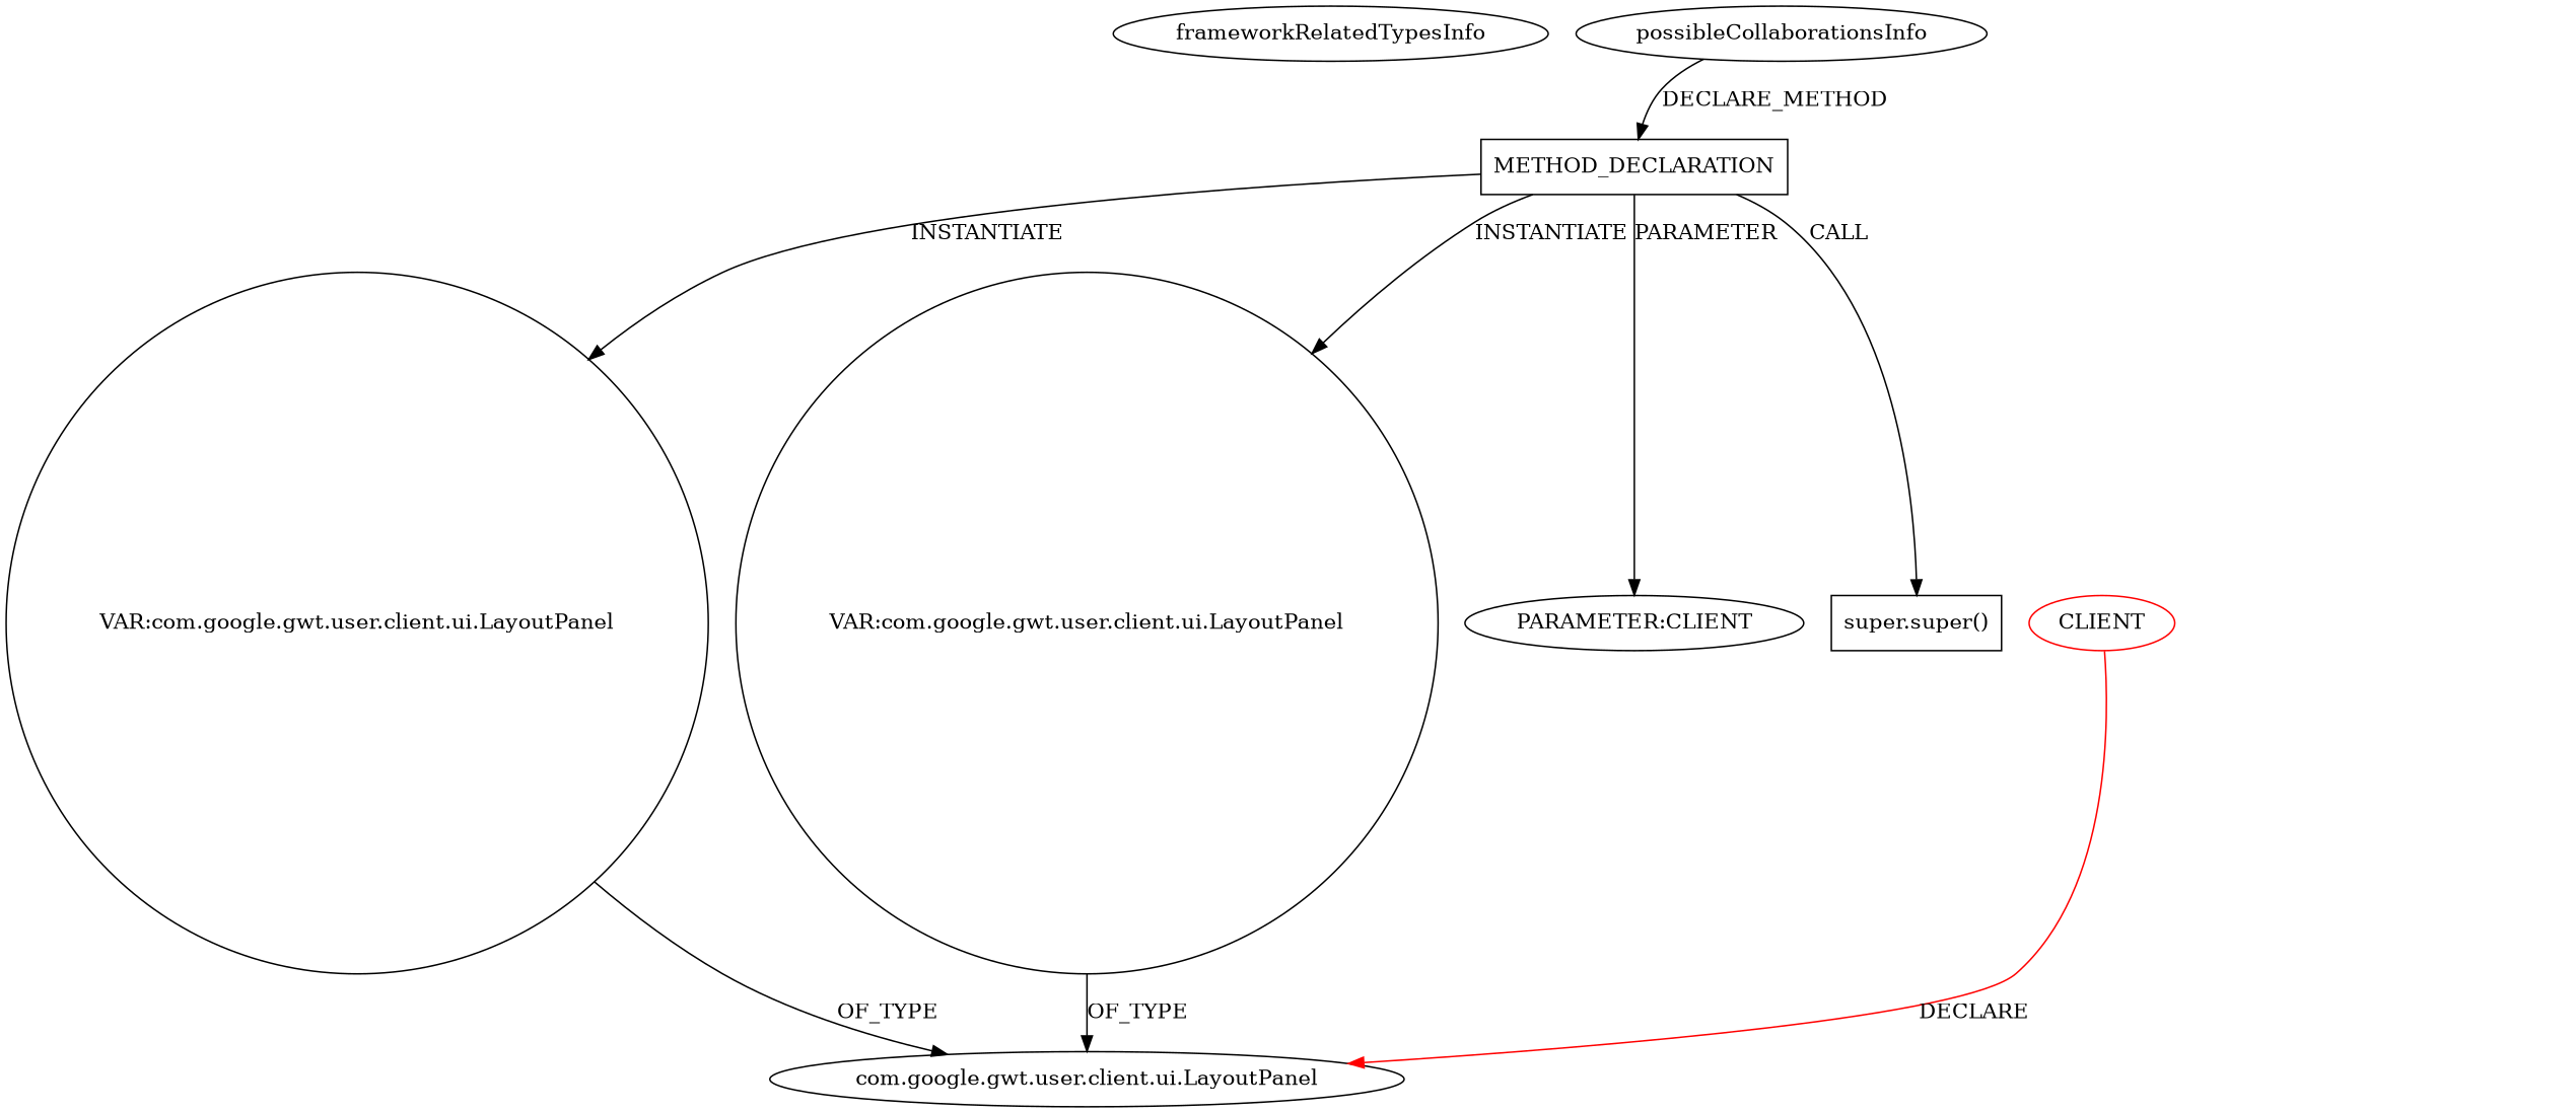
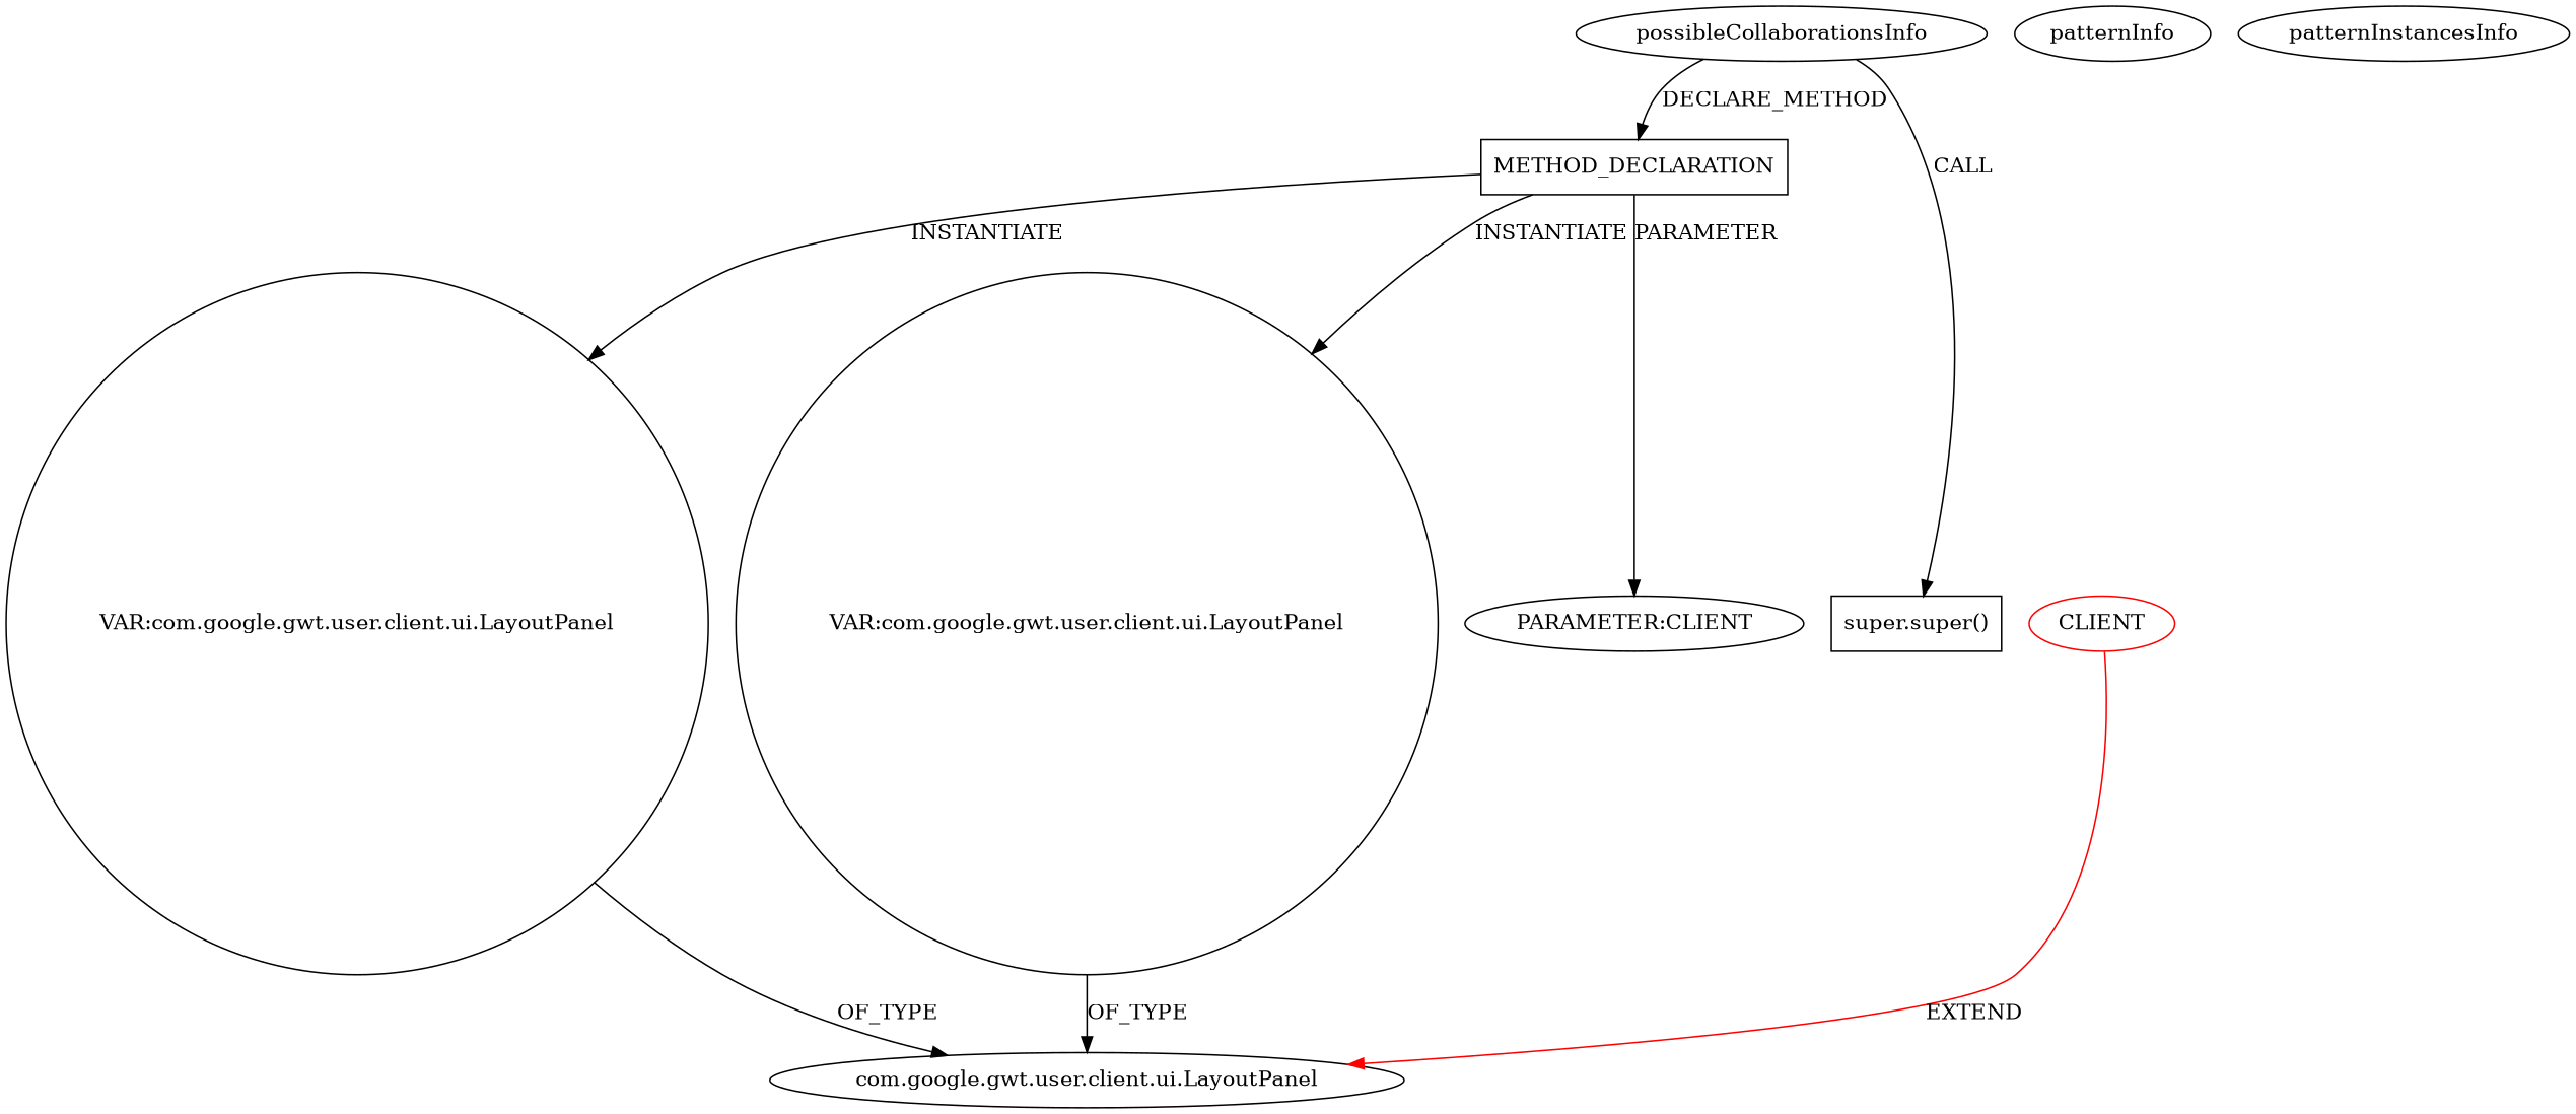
  digraph {
    node [isFrameworkType=false]
-   frameworkRelatedTypesInfo [0="com.google.gwt.user.client.ui.LayoutPanel" isFrameworkType=""]
    possibleCollaborationsInfo [isFrameworkType=""]
    n3 [label=METHOD_DECLARATION shape=box vertexType=CLIENT_METHOD_DECLARATION]
+   patternInfo [frequency=2.0 patternRootClient=0 isFrameworkType=""]
+   patternInstancesInfo [0="lambourg-WebGallery~/lambourg-WebGallery/WebGallery-master/client/src/com/lambourg/webgallery/client/widgets/TitleBar.java~TitleBar~3586" 1="lambourg-WebGallery~/lambourg-WebGallery/WebGallery-master/client/src/com/lambourg/webgallery/client/pictureview/ControlsPanel.java~ControlsPanel~3579" isFrameworkType=""]
    n6 [label="super.super()" shape=box vertexType=SUPER_CALL]
    n7 [label="VAR:com.google.gwt.user.client.ui.LayoutPanel" shape=circle vertexType=VARIABLE_EXPRESION]
    n8 [label="VAR:com.google.gwt.user.client.ui.LayoutPanel" shape=circle vertexType=VARIABLE_EXPRESION]
    n9 [label="PARAMETER:CLIENT" vertexType=PARAMETER_DECLARATION]
    n10 [label="com.google.gwt.user.client.ui.LayoutPanel" vertexType=FRAMEWORK_CLASS_TYPE]
    n11 [color=red label=CLIENT vertexType=ROOT_CLIENT_CLASS_DECLARATION]
    possibleCollaborationsInfo -> n3 [label=DECLARE_METHOD]
-   n3 -> n6 [label=CALL]
+   possibleCollaborationsInfo -> n6 [label=CALL]
    n3 -> n7 [label=INSTANTIATE]
    n3 -> n8 [label=INSTANTIATE]
    n3 -> n9 [label=PARAMETER]
    n7 -> n10 [label=OF_TYPE]
    n8 -> n10 [label=OF_TYPE]
-   n11 -> n10 [color=red label=DECLARE]
+   n11 -> n10 [color=red label=EXTEND]
  }
